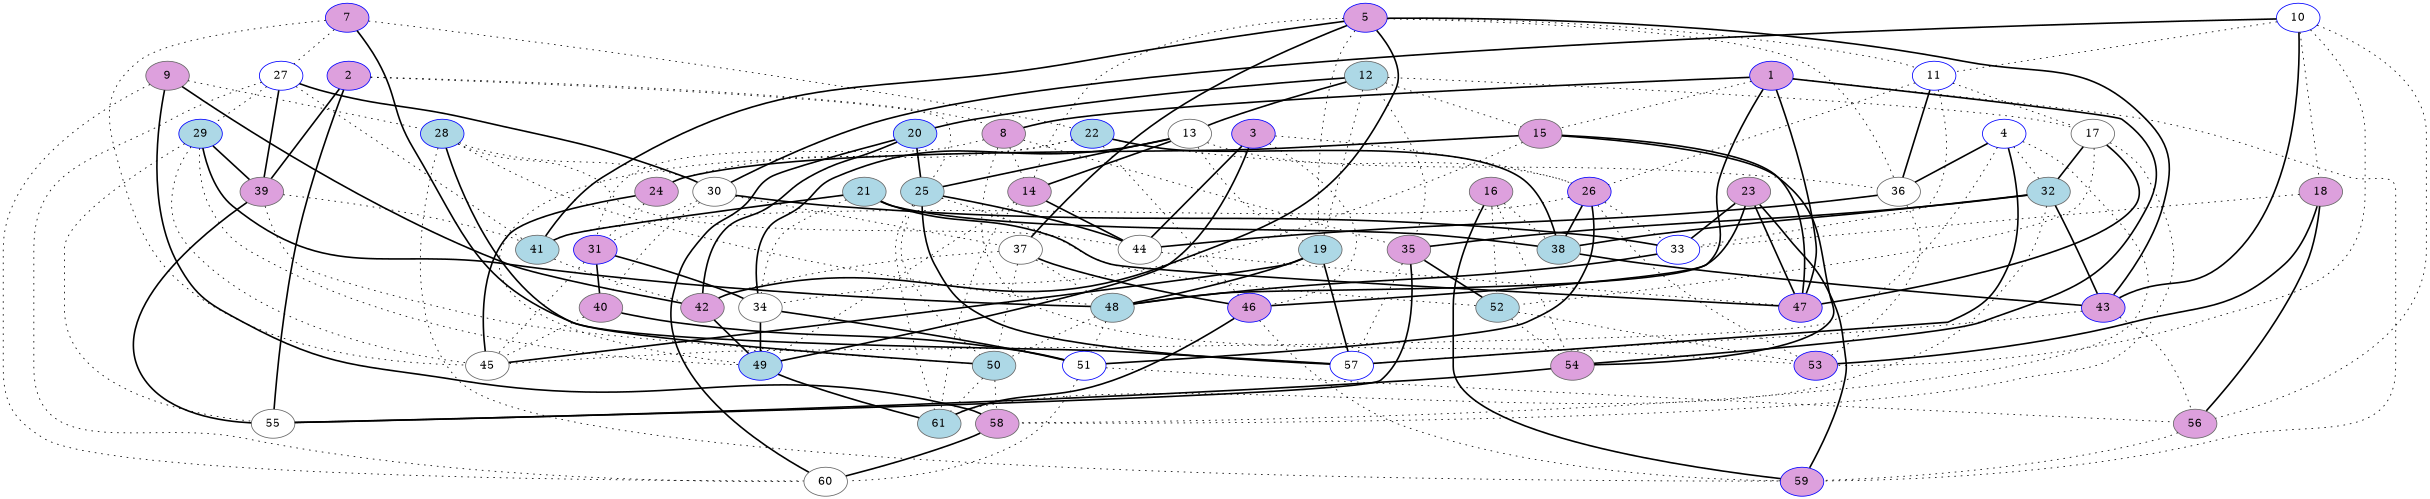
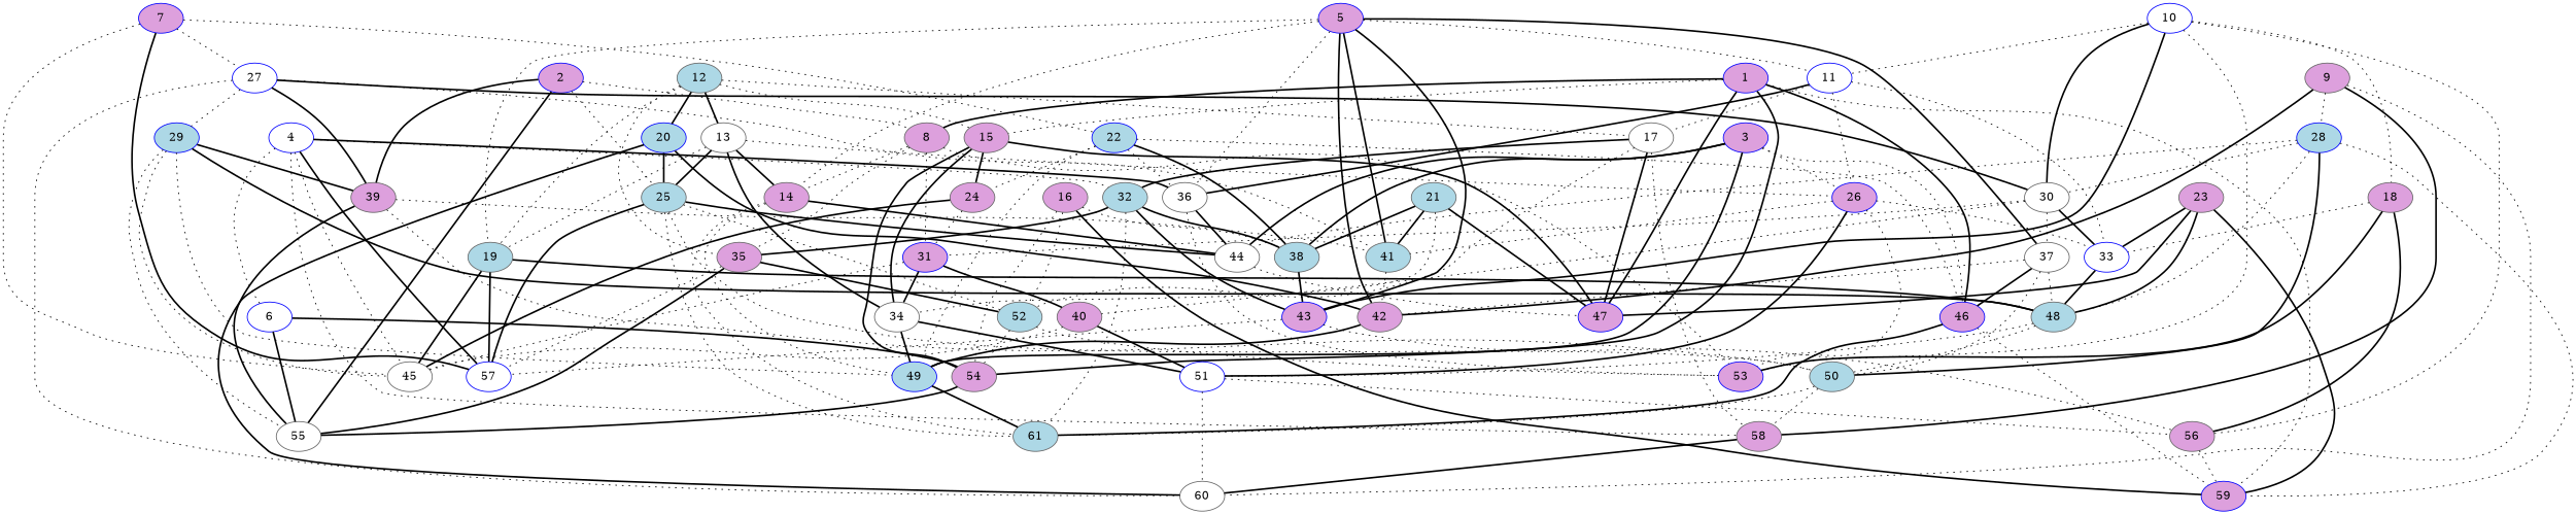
  graph {
    node [color=gray40 fillcolor=plum style=filled]
    edge [style=dotted weight=1.0]
    1 [color=blue]
    8
    15
    46 [color=blue]
    47 [color=blue]
    54
    59 [color=blue]
    14
    31 [color=blue]
    35
    53 [color=blue]
    34 [fillcolor=white]
    24
    61 [fillcolor=lightblue]
    55 [fillcolor=white]
    2 [color=blue]
    25 [fillcolor=lightblue]
    39
    44 [fillcolor=white]
    57 [color=blue fillcolor=white]
    52 [fillcolor=lightblue]
    50 [fillcolor=lightblue]
    41 [fillcolor=lightblue]
    3 [color=blue]
    26 [color=blue]
    49 [color=blue fillcolor=lightblue]
    33 [color=blue fillcolor=white]
    38 [fillcolor=lightblue]
    51 [color=blue fillcolor=white]
    4 [color=blue fillcolor=white]
+   6 [color=blue fillcolor=white]
    32 [fillcolor=lightblue]
    36 [fillcolor=white]
    45 [fillcolor=white]
    58
    43 [color=blue]
    60 [fillcolor=white]
    5 [color=blue]
    11 [color=blue fillcolor=white]
    19 [fillcolor=lightblue]
    37 [fillcolor=white]
    42
    17 [fillcolor=white]
    48 [fillcolor=lightblue]
    56
    30 [fillcolor=white]
    40
    7 [color=blue]
    22 [color=blue fillcolor=lightblue]
    27 [color=blue fillcolor=white]
    29 [color=blue fillcolor=lightblue]
    9
    28 [color=blue fillcolor=lightblue]
    10 [color=blue fillcolor=white]
    18
    12 [fillcolor=lightblue]
    13 [fillcolor=white]
    20 [color=blue fillcolor=lightblue]
    16
    21 [fillcolor=lightblue]
    23
    1 -- 8 [style=bold]
    1 -- 15
    1 -- 46 [style=bold]
    1 -- 47 [style=bold]
    1 -- 54 [style=bold]
    1 -- 59
    8 -- 14
    8 -- 31
    8 -- 35
    8 -- 53
    15 -- 47 [style=bold]
    15 -- 54 [style=bold]
-   15 -- 34
+   15 -- 34 [style=bold]
    15 -- 24 [style=bold]
    46 -- 59
    46 -- 61 [style=bold]
    54 -- 55 [style=bold]
    14 -- 61
    14 -- 44 [style=bold]
    14 -- 49
    31 -- 34 [style=bold]
    31 -- 45
    31 -- 40 [style=bold]
    35 -- 55 [style=bold]
    35 -- 57
    35 -- 52 [style=bold]
    34 -- 49 [style=bold]
    34 -- 51 [style=bold]
    24 -- 31
    24 -- 45 [style=bold]
    2 -- 8
    2 -- 55 [style=bold]
    2 -- 25
    2 -- 39 [style=bold]
    25 -- 61
    25 -- 44 [style=bold]
    25 -- 57 [style=bold]
    25 -- 52
    25 -- 50
    39 -- 55 [style=bold]
    39 -- 50
    39 -- 41
    44 -- 47
    52 -- 54
    52 -- 53
    50 -- 61
    50 -- 58 [weight=2.0]
    41 -- 42
    3 -- 46
    3 -- 44 [style=bold]
    3 -- 26
    3 -- 49 [style=bold]
    26 -- 53
    26 -- 41
    26 -- 33
-   26 -- 38 [style=bold]
+   3 -- 38 [style=bold]
    26 -- 51 [style=bold]
    49 -- 61 [style=bold]
    33 -- 48 [style=bold]
    38 -- 43 [style=bold]
    51 -- 60 [weight=2.0]
    51 -- 56 [weight=2.0]
    4 -- 57 [style=bold]
+   4 -- 6
    4 -- 32
    4 -- 36 [style=bold]
    4 -- 45
    4 -- 58
+   6 -- 54 [style=bold]
+   6 -- 55 [style=bold]
    32 -- 35 [style=bold]
    32 -- 61
    32 -- 38 [style=bold]
    32 -- 43 [style=bold]
    36 -- 53
    36 -- 44 [style=bold]
    58 -- 60 [style=bold]
    43 -- 57
    43 -- 56
    5 -- 14
    5 -- 41 [style=bold]
    5 -- 36
    5 -- 43 [style=bold]
    5 -- 11
    5 -- 19
    5 -- 37 [style=bold]
    5 -- 42 [style=bold]
    11 -- 26
    11 -- 33
    11 -- 36 [style=bold]
    11 -- 17
    19 -- 57 [style=bold]
    19 -- 45 [style=bold]
    19 -- 48 [style=bold]
    37 -- 46 [style=bold]
    37 -- 50
    37 -- 42
    37 -- 48
    42 -- 49 [style=bold]
    17 -- 47 [style=bold]
    17 -- 52
    17 -- 32 [style=bold]
    17 -- 58
    48 -- 50
    48 -- 51
    56 -- 59
    30 -- 31
    30 -- 33 [style=bold]
    30 -- 37
    30 -- 40
    40 -- 51 [style=bold]
    40 -- 45
    7 -- 57 [style=bold]
    7 -- 45
    7 -- 22
    7 -- 27
    22 -- 46
    22 -- 24
    22 -- 49
    22 -- 38 [style=bold]
    22 -- 36
    27 -- 39 [style=bold]
    27 -- 41
    27 -- 60
    27 -- 30 [style=bold]
    27 -- 29
    29 -- 55
    29 -- 39 [style=bold]
    29 -- 49
    29 -- 45
    29 -- 48 [style=bold]
    9 -- 58 [style=bold]
    9 -- 60
    9 -- 42 [style=bold]
    9 -- 28
    28 -- 59
    28 -- 44
    28 -- 50 [style=bold]
    28 -- 48
    28 -- 30
    10 -- 53
    10 -- 43 [style=bold]
    10 -- 11
    10 -- 56
    10 -- 30 [style=bold]
    10 -- 18
    18 -- 53 [style=bold]
    18 -- 33
    18 -- 56 [style=bold]
    12 -- 15
    12 -- 35
    12 -- 19
    12 -- 17
    12 -- 13 [style=bold]
    12 -- 20 [style=bold]
    13 -- 14 [style=bold]
    13 -- 34 [style=bold]
    13 -- 25 [style=bold]
    13 -- 26
    13 -- 19
    20 -- 25 [style=bold]
    20 -- 60 [style=bold]
    20 -- 42 [style=bold]
    16 -- 54
    16 -- 59 [style=bold]
    16 -- 52
    16 -- 38
    21 -- 47 [style=bold]
    21 -- 34
    21 -- 41 [style=bold]
    21 -- 38 [style=bold]
    23 -- 47 [style=bold]
    23 -- 59 [style=bold]
    23 -- 33 [style=bold]
    23 -- 48 [style=bold]
  }
